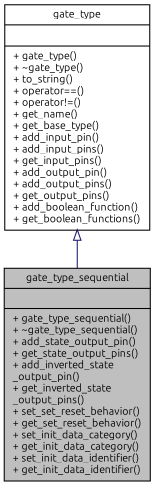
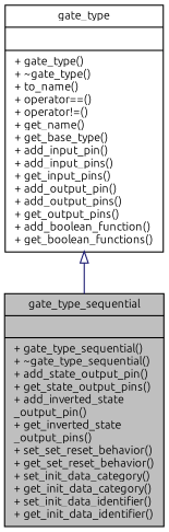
  digraph {
    fontname=Ubuntu
    node [color=black fontname=Ubuntu fontsize=10 shape=record style=filled]
    n1 [fillcolor=grey75 fontcolor=black height=0.2 label="{gate_type_sequential\n||+ gate_type_sequential()\l+ ~gate_type_sequential()\l+ add_state_output_pin()\l+ get_state_output_pins()\l+ add_inverted_state\l_output_pin()\l+ get_inverted_state\l_output_pins()\l+ set_set_reset_behavior()\l+ get_set_reset_behavior()\l+ set_init_data_category()\l+ get_init_data_category()\l+ set_init_data_identifier()\l+ get_init_data_identifier()\l}" width=0.4]
-   n2 [fillcolor=white height=0.2 label="{gate_type\n||+ gate_type()\l+ ~gate_type()\l+ to_string()\l+ operator==()\l+ operator!=()\l+ get_name()\l+ get_base_type()\l+ add_input_pin()\l+ add_input_pins()\l+ get_input_pins()\l+ add_output_pin()\l+ add_output_pins()\l+ get_output_pins()\l+ add_boolean_function()\l+ get_boolean_functions()\l}" width=0.4]
+   n2 [fillcolor=white height=0.2 label="{gate_type\n||+ gate_type()\l+ ~gate_type()\l+ to_name()\l+ operator==()\l+ operator!=()\l+ get_name()\l+ get_base_type()\l+ add_input_pin()\l+ add_input_pins()\l+ get_input_pins()\l+ add_output_pin()\l+ add_output_pins()\l+ get_output_pins()\l+ add_boolean_function()\l+ get_boolean_functions()\l}" width=0.4]
    n2 -> n1 [arrowtail=onormal color=midnightblue dir=back fontname=Ubuntu fontsize=10 labelfontname=Helvetica labelfontsize=10 style=solid]
  }
